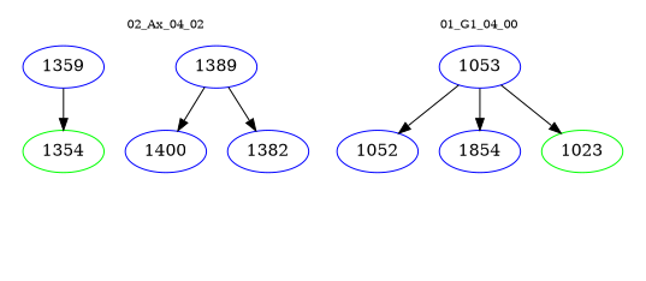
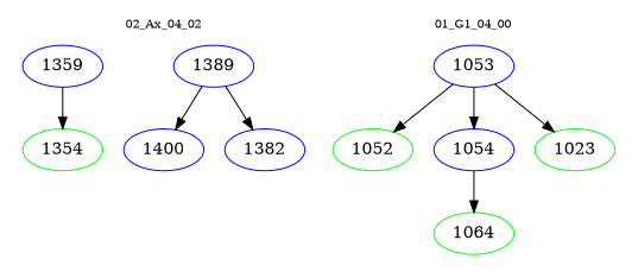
  digraph {
    node [color=blue]
    edge [color=black]
    n1 [label=1389]
    n2 [label=1359]
    n3 [label=1400]
    n4 [label=1382]
    n5 [color=green label=1354]
    n6 [label=1053]
-   n7 [label=1052]
-   n8 [label=1854]
+   n7 [color=green label=1052]
+   n8 [label=1054]
    n9 [color=green label=1023]
+   n10 [color=green label=1064]
    subgraph cluster_1 {
      color=white
      fontsize=10
      label="02_Ax_04_02"
      n1
      n2
      n3
      n4
      n5
    }
    subgraph cluster_2 {
      color=white
      fontsize=10
      label="01_G1_04_00"
      n6
      n7
      n8
      n9
+     n10
    }
    n1 -> n3
    n1 -> n4
    n2 -> n5
    n6 -> n7
    n6 -> n8
    n6 -> n9
+   n8 -> n10
  }
